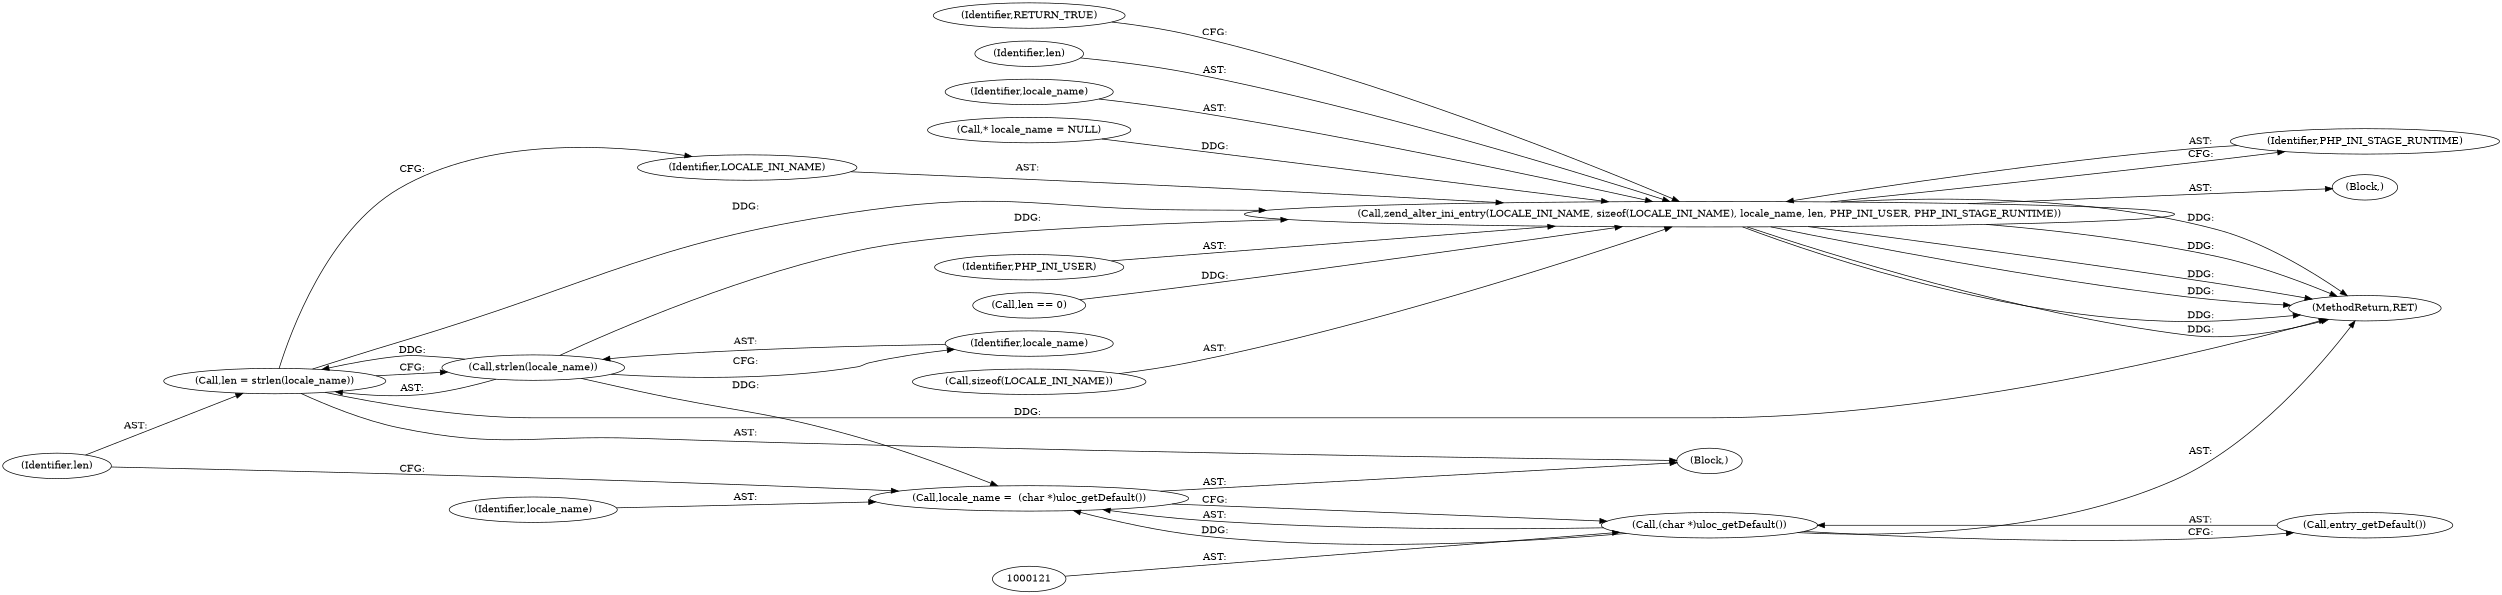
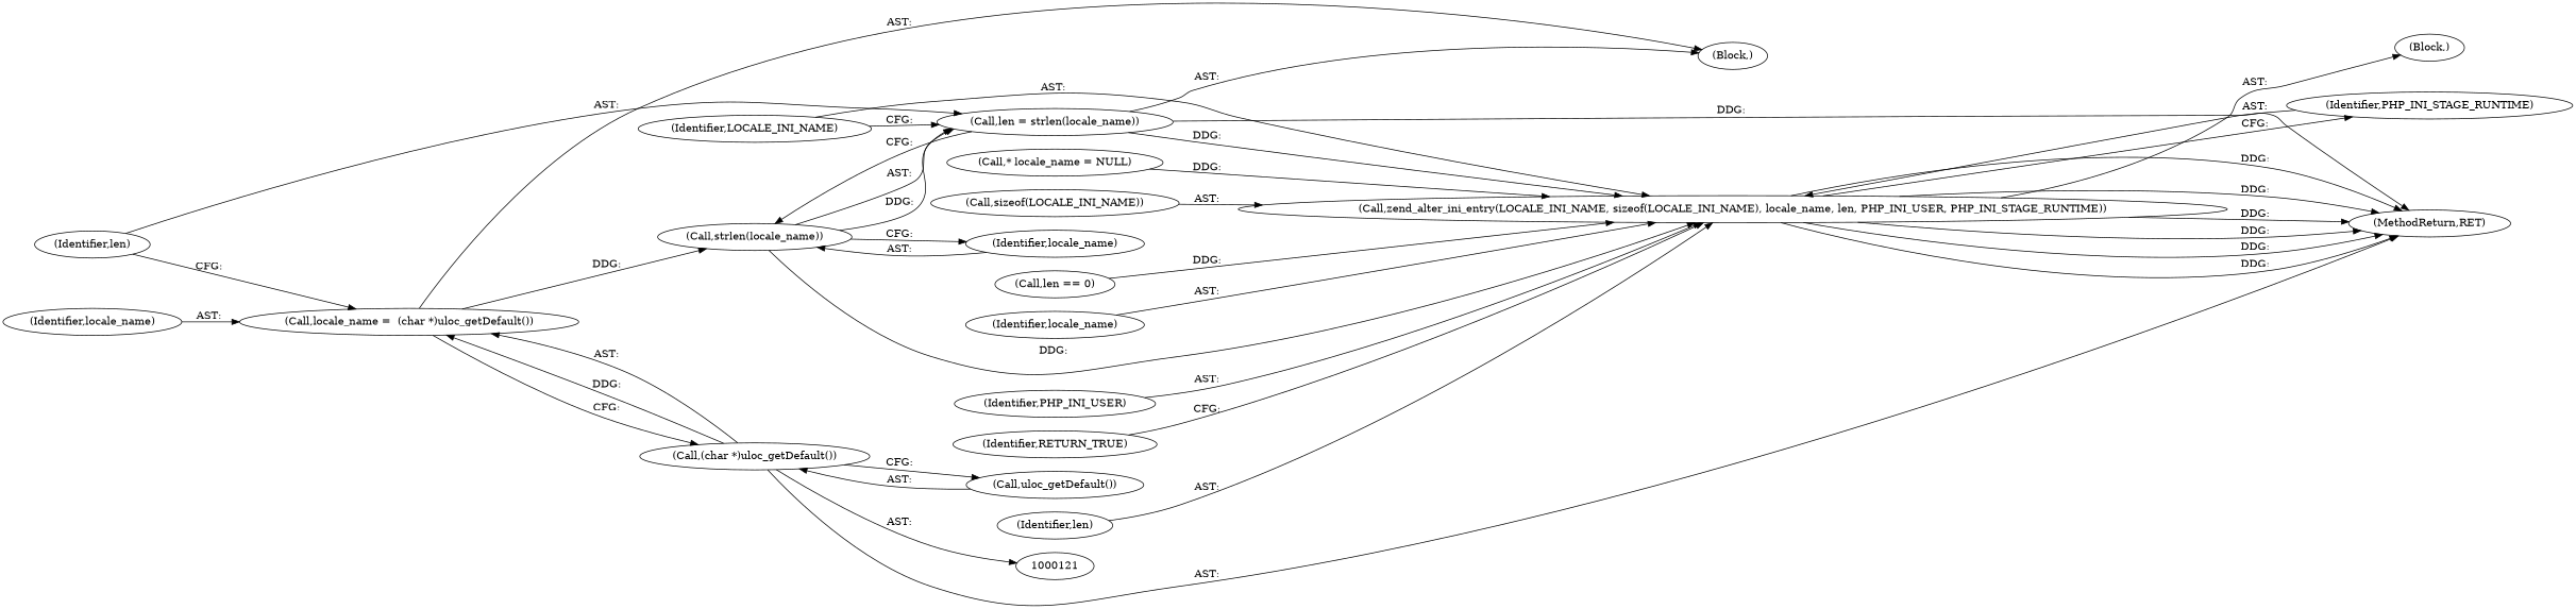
  digraph {
    rankdir=LR
    n1 [label="(Call,locale_name =  (char *)uloc_getDefault())"]
    n2 [label="(Call,(char *)uloc_getDefault())"]
    n3 [label="(Call,strlen(locale_name))"]
    n4 [label="(Block,)"]
    n5 [label="(MethodReturn,RET)"]
-   n6 [label="(Call,entry_getDefault())"]
+   n6 [label="(Call,uloc_getDefault())"]
    n7 [label="(Call,len = strlen(locale_name))"]
    n8 [label="(Call,zend_alter_ini_entry(LOCALE_INI_NAME, sizeof(LOCALE_INI_NAME), locale_name, len, PHP_INI_USER, PHP_INI_STAGE_RUNTIME))"]
    n9 [label="(Identifier,locale_name)"]
    n10 [label="(Identifier,PHP_INI_STAGE_RUNTIME)"]
    n11 [label="(Block,)"]
    n12 [label="(Identifier,PHP_INI_USER)"]
    n13 [label="(Identifier,len)"]
    n14 [label="(Call,len == 0)"]
    n15 [label="(Identifier,LOCALE_INI_NAME)"]
    n16 [label="(Identifier,locale_name)"]
    n17 [label="(Call,sizeof(LOCALE_INI_NAME))"]
    n18 [label="(Identifier,RETURN_TRUE)"]
    n19 [label="(Identifier,len)"]
    n20 [label="(Identifier,locale_name)"]
    n21 [label="(Call,* locale_name = NULL)"]
    1000121
    n1 -> n2 [label="CFG: "]
-   n3 -> n1 [label="DDG: "]
+   n1 -> n3 [label="DDG: "]
    n1 -> n4 [label="AST: "]
    n2 -> n1 [label="AST: "]
    n2 -> n1 [label="DDG: "]
    n2 -> n5 [label="AST: "]
    n2 -> n6 [label="CFG: "]
    n3 -> n7 [label="AST: "]
    n3 -> n7 [label="DDG: "]
    n3 -> n8 [label="DDG: "]
    n3 -> n9 [label="CFG: "]
    n6 -> n2 [label="AST: "]
    n7 -> n3 [label="CFG: "]
    n7 -> n4 [label="AST: "]
    n7 -> n5 [label="DDG: "]
    n7 -> n8 [label="DDG: "]
    n8 -> n5 [label="DDG: "]
    n8 -> n5 [label="DDG: "]
    n8 -> n5 [label="DDG: "]
    n8 -> n5 [label="DDG: "]
    n8 -> n5 [label="DDG: "]
    n8 -> n5 [label="DDG: "]
    n8 -> n10 [label="CFG: "]
    n8 -> n11 [label="AST: "]
    n9 -> n3 [label="AST: "]
    n10 -> n8 [label="AST: "]
    n12 -> n8 [label="AST: "]
    n13 -> n1 [label="CFG: "]
    n13 -> n7 [label="AST: "]
    n14 -> n8 [label="DDG: "]
-   n7 -> n15 [label="CFG: "]
+   n15 -> n7 [label="CFG: "]
    n15 -> n8 [label="AST: "]
    n16 -> n1 [label="AST: "]
    n17 -> n8 [label="AST: "]
    n18 -> n8 [label="CFG: "]
    n19 -> n8 [label="AST: "]
    n20 -> n8 [label="AST: "]
    n21 -> n8 [label="DDG: "]
-   1000121 -> n2 [label="AST: "]
+   n2 -> 1000121 [label="AST: "]
  }
